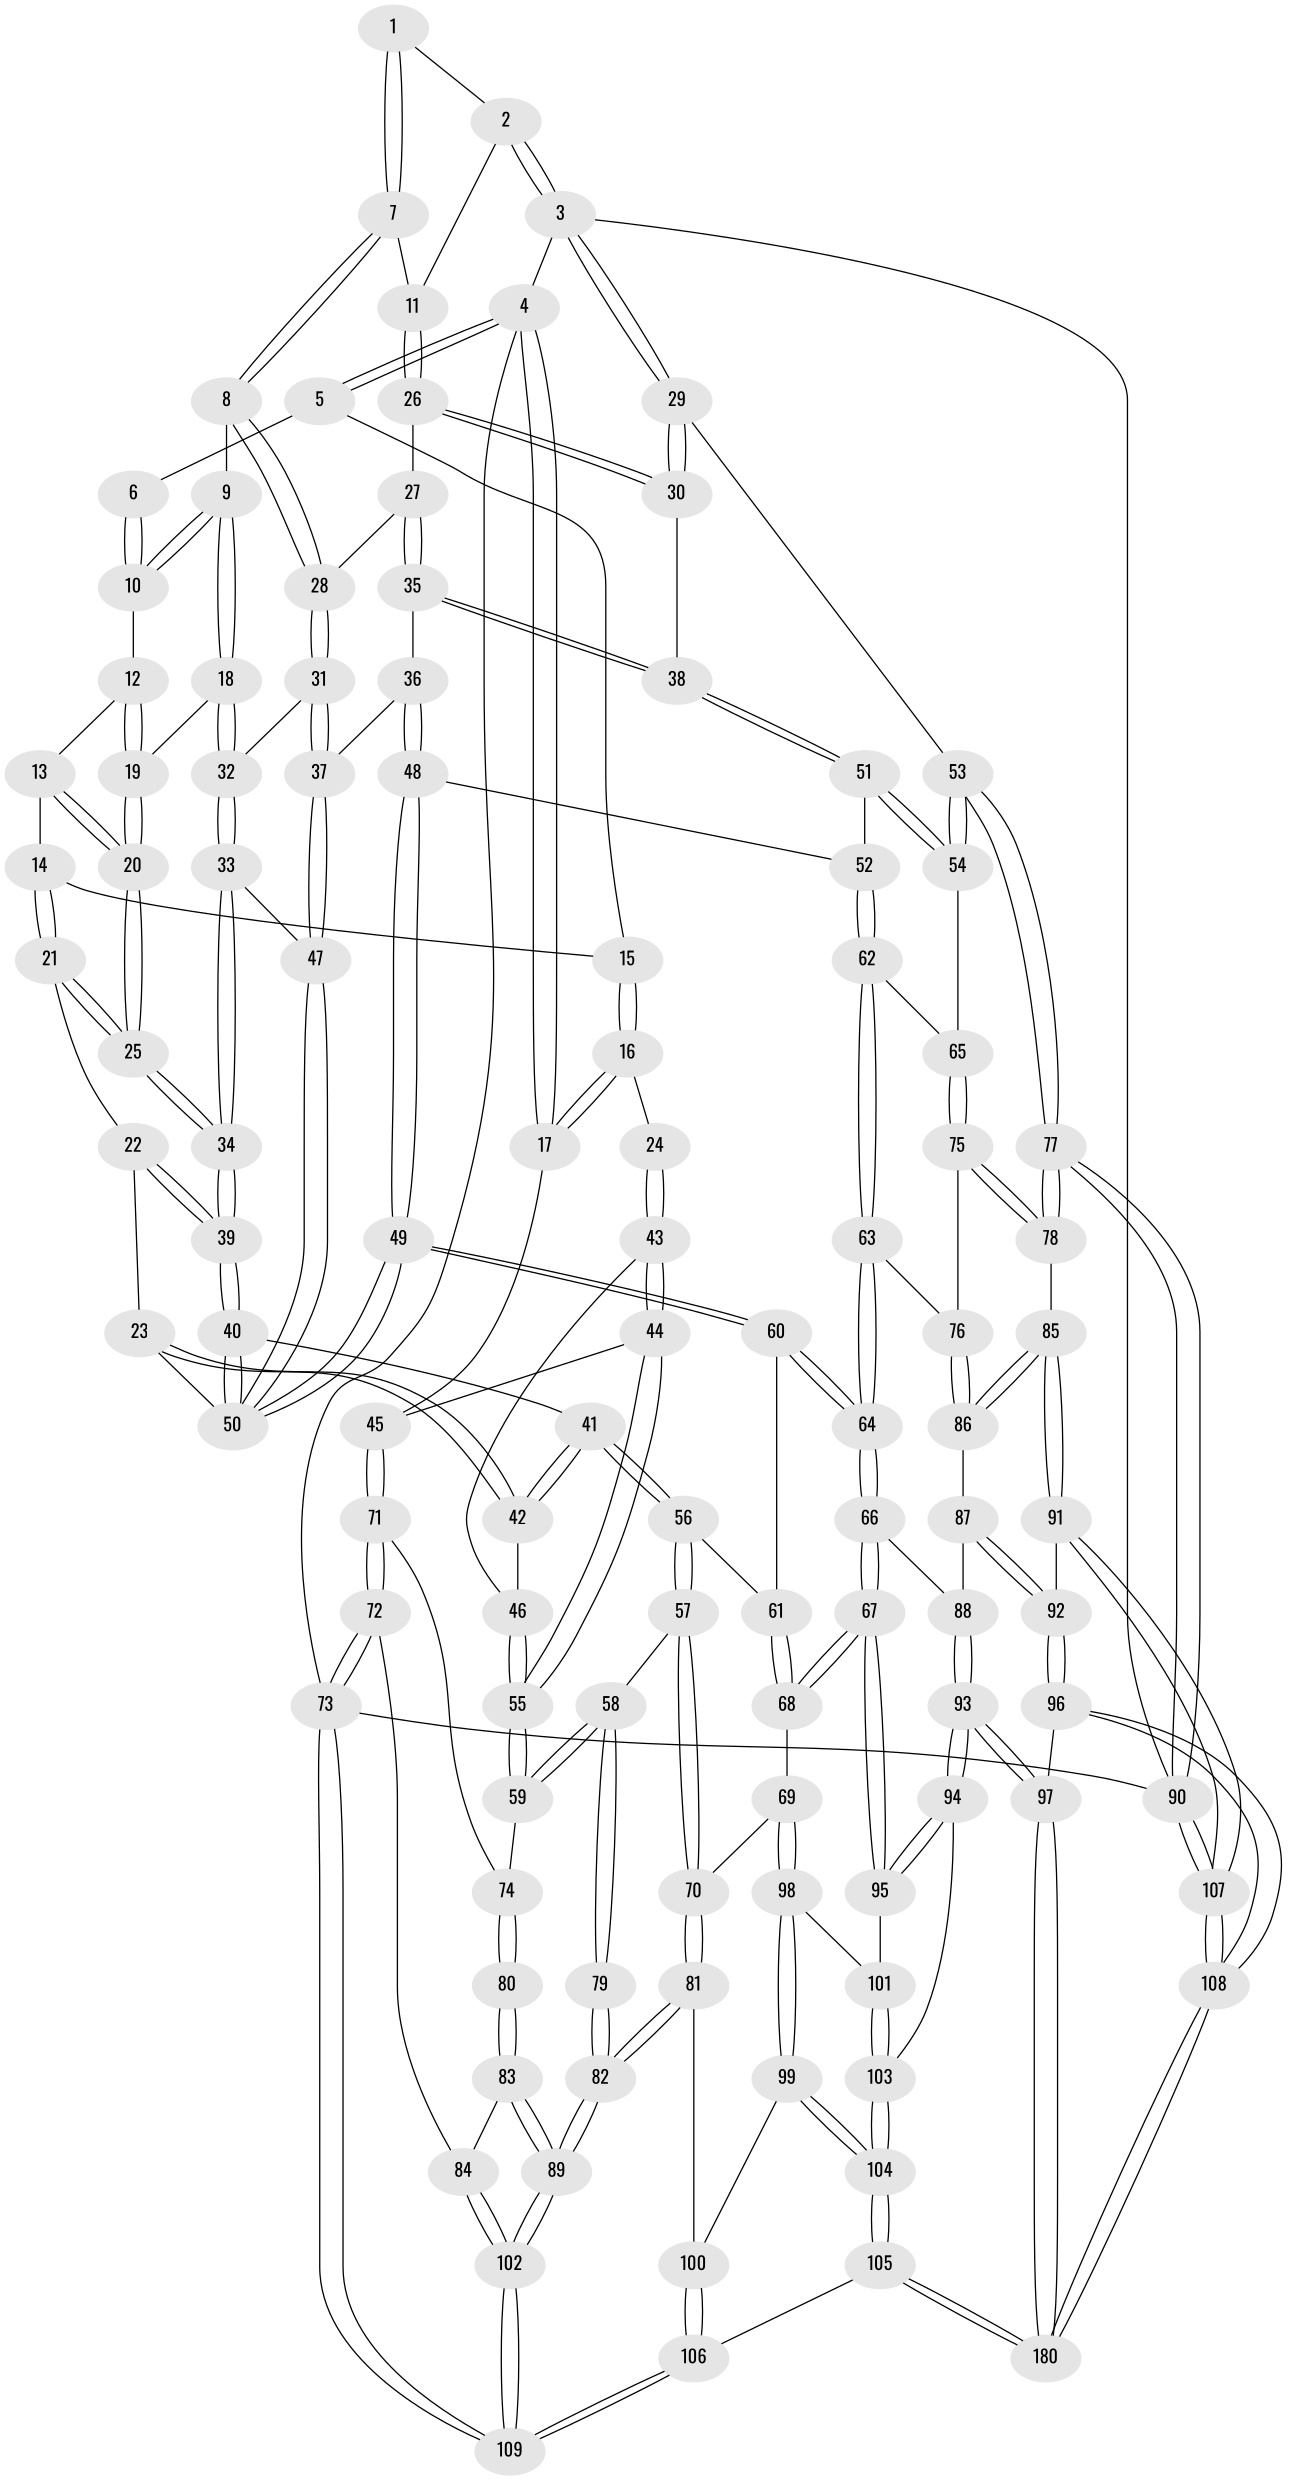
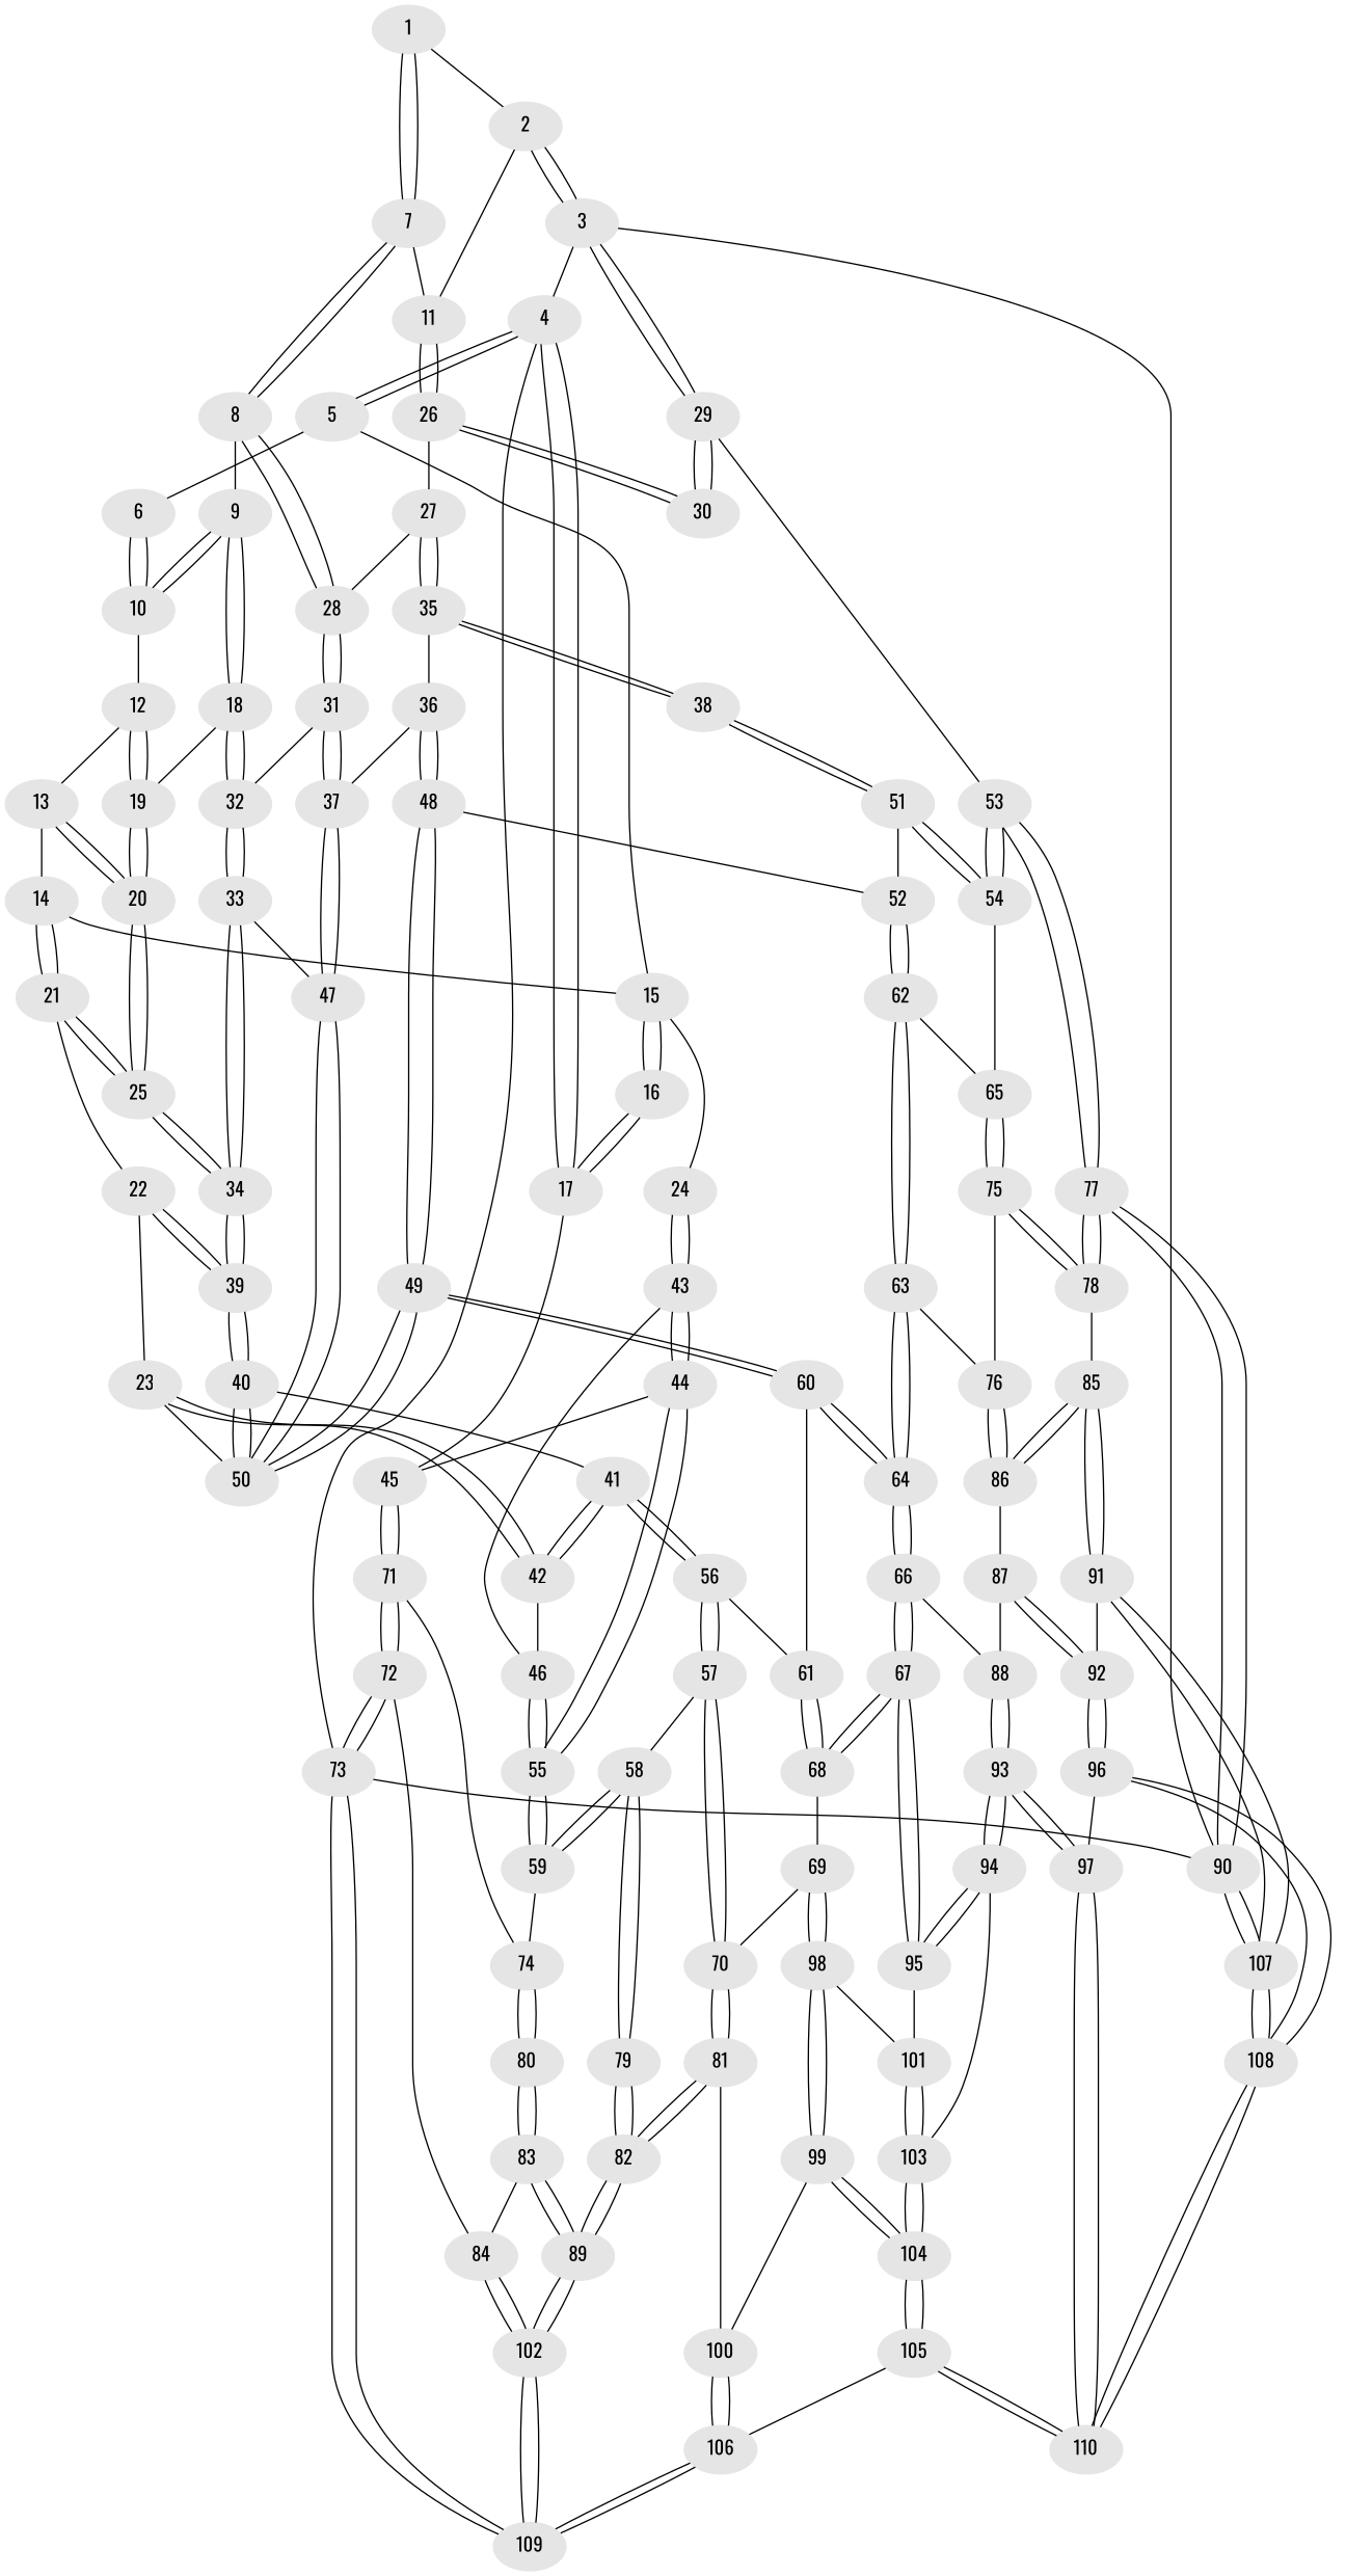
  graph {
    fontname=Oswald
    node [color=gray90 fontname=Oswald style=filled]
    edge [fontname=Oswald]
    1
    2
    7
    3
    11
    8
    4
    29
    90
    26
    5
    17
    73
    30
    53
    107
    6
    15
    45
    109
    10
    16
    12
    9
    28
    18
    31
    19
    32
    13
    27
    14
    20
    21
    25
    22
    24
    43
    71
    33
    34
    23
    39
    42
    50
    40
    46
    44
    35
    38
    36
    37
    54
    77
    51
    47
    48
    49
    52
    41
    56
    57
    61
    55
    59
    74
    72
    60
    62
    64
    65
    63
    78
    75
    58
    70
    68
    79
    81
    82
    80
    66
    69
    76
    86
    67
    88
    95
    93
    101
    98
    99
    100
    84
    102
    83
    85
    87
    91
    89
    106
    92
    96
    94
    97
    108
    103
-   110 [label=180]
+   110
    104
    105
    1 -- 2
    1 -- 7
    1 -- 7
    2 -- 3
    2 -- 3
    2 -- 11
    7 -- 11
    7 -- 8
    7 -- 8
    3 -- 4
    3 -- 29
    3 -- 29
    3 -- 90
    11 -- 26
    11 -- 26
    8 -- 9
    8 -- 28
    8 -- 28
    4 -- 5
    4 -- 5
    4 -- 17
    4 -- 17
    4 -- 73
    29 -- 30
    29 -- 30
    29 -- 53
    90 -- 107
    90 -- 107
    26 -- 30
    26 -- 30
    26 -- 27
    5 -- 6
    5 -- 15
    17 -- 45
    73 -- 90
    73 -- 109
    73 -- 109
-   30 -- 38
    53 -- 54
    53 -- 54
    53 -- 77
    53 -- 77
    107 -- 108
    107 -- 108
    6 -- 10
    6 -- 10
    15 -- 16
    15 -- 16
    45 -- 71
    45 -- 71
    10 -- 12
    16 -- 17
    16 -- 17
-   16 -- 24
+   15 -- 24
    12 -- 19
    12 -- 19
    12 -- 13
    9 -- 10
    9 -- 10
    9 -- 18
    9 -- 18
    28 -- 31
    28 -- 31
    18 -- 19
    18 -- 32
    18 -- 32
    31 -- 32
    31 -- 37
    31 -- 37
    19 -- 20
    19 -- 20
    32 -- 33
    32 -- 33
    13 -- 14
    13 -- 20
    13 -- 20
    27 -- 28
    27 -- 35
    27 -- 35
    14 -- 15
    14 -- 21
    14 -- 21
    20 -- 25
    20 -- 25
    21 -- 25
    21 -- 25
    21 -- 22
    25 -- 34
    25 -- 34
    22 -- 23
    22 -- 39
    22 -- 39
    24 -- 43
    24 -- 43
    43 -- 46
    43 -- 44
    43 -- 44
    71 -- 74
    71 -- 72
    71 -- 72
    33 -- 34
    33 -- 34
    33 -- 47
    34 -- 39
    34 -- 39
    23 -- 42
    23 -- 42
    23 -- 50
    39 -- 40
    39 -- 40
    42 -- 46
    40 -- 50
    40 -- 50
    40 -- 41
    46 -- 55
    46 -- 55
    44 -- 45
    44 -- 55
    44 -- 55
    35 -- 38
    35 -- 38
    35 -- 36
    38 -- 51
    38 -- 51
    36 -- 37
    36 -- 48
    36 -- 48
    37 -- 47
    37 -- 47
    54 -- 65
    77 -- 90
    77 -- 90
    77 -- 78
    77 -- 78
    51 -- 54
    51 -- 54
    51 -- 52
    47 -- 50
    47 -- 50
    48 -- 49
    48 -- 49
    48 -- 52
    49 -- 50
    49 -- 50
    49 -- 60
    49 -- 60
    52 -- 62
    52 -- 62
    41 -- 42
    41 -- 42
    41 -- 56
    41 -- 56
    56 -- 57
    56 -- 57
    56 -- 61
    57 -- 58
    57 -- 70
    57 -- 70
    61 -- 68
    61 -- 68
    55 -- 59
    55 -- 59
    59 -- 74
    74 -- 80
    74 -- 80
    72 -- 73
    72 -- 73
    72 -- 84
    60 -- 61
    60 -- 64
    60 -- 64
    62 -- 65
    62 -- 63
    62 -- 63
    64 -- 66
    64 -- 66
    65 -- 75
    65 -- 75
    63 -- 64
    63 -- 64
    63 -- 76
    78 -- 85
    75 -- 78
    75 -- 78
    75 -- 76
    58 -- 59
    58 -- 59
    58 -- 79
    58 -- 79
    70 -- 81
    70 -- 81
    68 -- 69
    79 -- 82
    79 -- 82
    81 -- 82
    81 -- 82
    81 -- 100
    82 -- 89
    82 -- 89
    80 -- 83
    80 -- 83
    66 -- 67
    66 -- 67
    66 -- 88
    69 -- 70
    69 -- 98
    69 -- 98
    76 -- 86
    76 -- 86
    86 -- 87
    67 -- 68
    67 -- 68
    67 -- 95
    67 -- 95
    88 -- 93
    88 -- 93
    95 -- 101
    93 -- 94
    93 -- 94
    93 -- 97
    93 -- 97
    101 -- 103
    101 -- 103
    98 -- 101
    98 -- 99
    98 -- 99
    99 -- 100
    99 -- 104
    99 -- 104
    100 -- 106
    100 -- 106
    84 -- 102
    84 -- 102
    102 -- 109
    102 -- 109
    83 -- 84
    83 -- 89
    83 -- 89
    85 -- 86
    85 -- 86
    85 -- 91
    85 -- 91
    87 -- 88
    87 -- 92
    87 -- 92
    91 -- 107
    91 -- 107
    91 -- 92
    89 -- 102
    89 -- 102
    106 -- 109
    106 -- 109
    92 -- 96
    92 -- 96
    96 -- 97
    96 -- 108
    96 -- 108
    94 -- 95
    94 -- 95
    94 -- 103
    97 -- 110
    97 -- 110
    108 -- 110
    108 -- 110
    103 -- 104
    103 -- 104
    104 -- 105
    104 -- 105
    105 -- 106
    105 -- 110
    105 -- 110
  }
